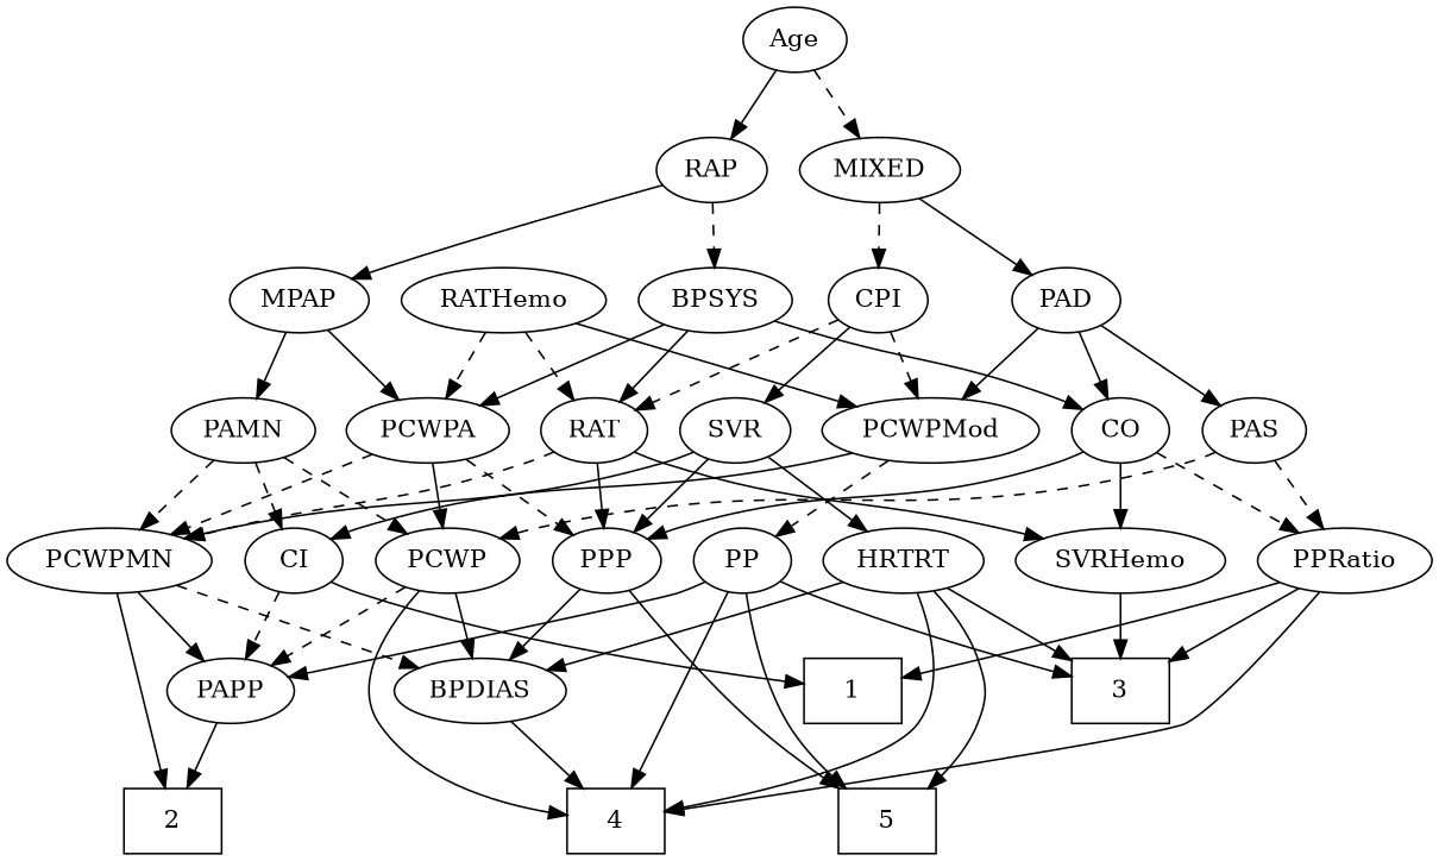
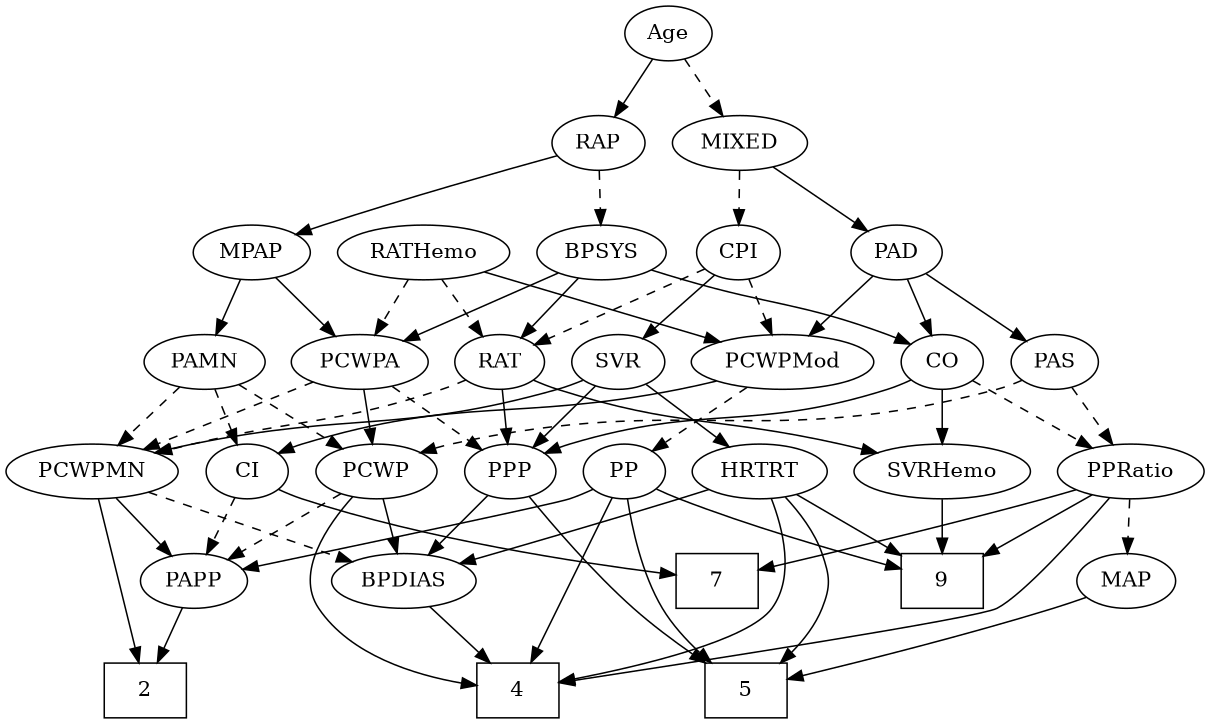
  strict digraph {
    edge [style=solid]
-   1 [height=0.5 shape=box width=0.75]
+   1 [height=0.5 shape=box width=0.75 label=7]
    2 [height=0.5 shape=box width=0.75]
-   3 [height=0.5 shape=box width=0.75]
+   3 [height=0.5 shape=box width=0.75 label=9]
    4 [height=0.5 shape=box width=0.75]
    5 [height=0.5 shape=box width=0.75]
    Age [height=0.5 width=0.75]
    RAP [height=0.5 width=0.77632]
    MIXED [height=0.5 width=1.1193]
    MPAP [height=0.5 width=0.97491]
    BPSYS [height=0.5 width=1.0471]
    CPI [height=0.5 width=0.75]
    PAD [height=0.5 width=0.79437]
    RATHemo [height=0.5 width=1.3721]
    PCWPA [height=0.5 width=1.1555]
    RAT [height=0.5 width=0.75827]
    PCWPMod [height=0.5 width=1.4443]
    SVR [height=0.5 width=0.77632]
    PAMN [height=0.5 width=1.011]
    CO [height=0.5 width=0.75]
    PAS [height=0.5 width=0.75]
    PCWP [height=0.5 width=0.97491]
    PCWPMN [height=0.5 width=1.3902]
    PPP [height=0.5 width=0.75]
    SVRHemo [height=0.5 width=1.3902]
    CI [height=0.5 width=0.75]
    PP [height=0.5 width=0.75]
    HRTRT [height=0.5 width=1.1013]
    PPRatio [height=0.5 width=1.1013]
    BPDIAS [height=0.5 width=1.1735]
    PAPP [height=0.5 width=0.88464]
+   MAP [height=0.5 width=0.84854]
    Age -> RAP
    Age -> MIXED [style=dashed]
    RAP -> MPAP
    RAP -> BPSYS [style=dashed]
    MIXED -> CPI [style=dashed]
    MIXED -> PAD
    MPAP -> PCWPA
    MPAP -> PAMN
    BPSYS -> PCWPA
    BPSYS -> RAT
    BPSYS -> CO
    CPI -> RAT [style=dashed]
    CPI -> PCWPMod [style=dashed]
    CPI -> SVR
    PAD -> PCWPMod
    PAD -> CO
    PAD -> PAS
    RATHemo -> PCWPA [style=dashed]
    RATHemo -> RAT [style=dashed]
    RATHemo -> PCWPMod
    PCWPA -> PCWP
    PCWPA -> PCWPMN [style=dashed]
    PCWPA -> PPP [style=dashed]
    RAT -> PCWPMN [style=dashed]
    RAT -> PPP
    RAT -> SVRHemo
    PCWPMod -> CI
    PCWPMod -> PP [style=dashed]
    SVR -> PCWPMN
    SVR -> PPP
    SVR -> HRTRT
    PAMN -> PCWP [style=dashed]
    PAMN -> PCWPMN [style=dashed]
    PAMN -> CI [style=dashed]
    CO -> PPP
    CO -> SVRHemo
    CO -> PPRatio [style=dashed]
    PAS -> PCWP [style=dashed]
    PAS -> PPRatio [style=dashed]
    PCWP -> 4
    PCWP -> BPDIAS
    PCWP -> PAPP [style=dashed]
    PCWPMN -> 2
    PCWPMN -> BPDIAS [style=dashed]
    PCWPMN -> PAPP
    PPP -> 5
    PPP -> BPDIAS
    SVRHemo -> 3
    CI -> 1
    CI -> PAPP [style=dashed]
    PP -> 3
    PP -> 4
    PP -> 5
    PP -> PAPP
    HRTRT -> 3
    HRTRT -> 4
    HRTRT -> 5
    HRTRT -> BPDIAS
    PPRatio -> 1
    PPRatio -> 3
    PPRatio -> 4
+   PPRatio -> MAP [style=dashed]
    BPDIAS -> 4
    PAPP -> 2
+   MAP -> 5
  }
